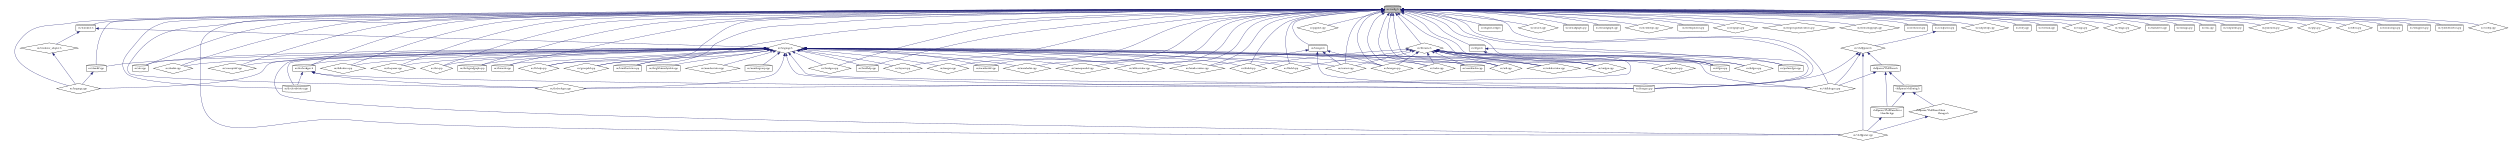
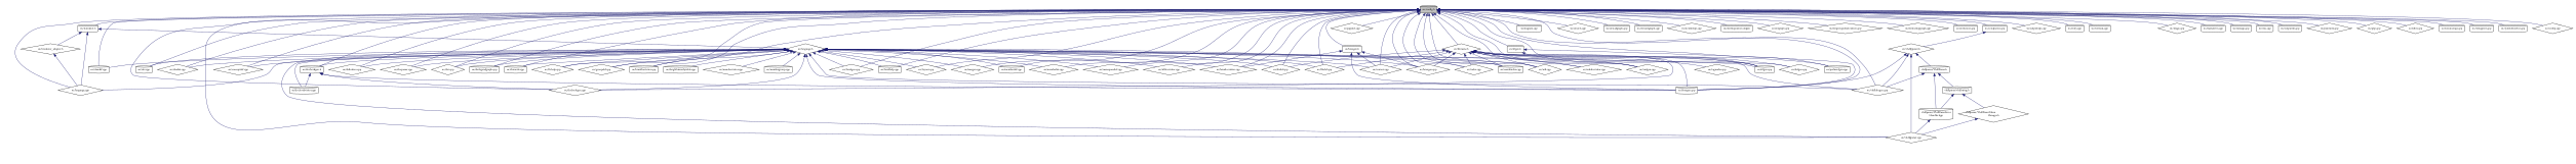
  digraph {
    fontname="EB Garamond"
    node [color=black fillcolor=white fontname="EB Garamond" fontsize=10 shape=diamond style=filled]
    edge [color=midnightblue dir=back fontname="EB Garamond" fontsize=10 labelfontname=Helvetica labelfontsize=10 style=solid]
    n1 [fillcolor=grey75 fontcolor=black height=0.2 label="src/config.h" shape=cylinder width=0.4]
    n2 [height=0.2 label="src/cite.cpp" shape=cylinder width=0.4]
    n3 [height=0.2 label="src/translator.h" shape=cylinder width=0.4]
    n4 [height=0.2 label="src/classdef.cpp" shape=cylinder width=0.4]
    n5 [height=0.2 label="src/classlist.cpp" width=0.4]
    n6 [height=0.2 label="src/conceptdef.cpp" width=0.4]
    n7 [height=0.2 label="src/context.cpp" width=0.4]
    n8 [height=0.2 label="src/definition.cpp" width=0.4]
    n9 [height=0.2 label="src/dirdef.cpp" width=0.4]
    n10 [height=0.2 label="src/docbookgen.cpp" width=0.4]
    n11 [height=0.2 label="src/docbookvisitor.cpp" shape=cylinder width=0.4]
    n12 [height=0.2 label="src/docparser.cpp" width=0.4]
    n13 [height=0.2 label="src/dot.cpp" width=0.4]
    n14 [height=0.2 label="src/dotlegendgraph.cpp" shape=cylinder width=0.4]
    n15 [height=0.2 label="src/dotnode.cpp" shape=cylinder width=0.4]
    n16 [height=0.2 label="src/doxygen.cpp" shape=cylinder width=0.4]
    n17 [height=0.2 label="src/filedef.cpp" width=0.4]
    n18 [height=0.2 label="src/ftvhelp.cpp" width=0.4]
    n19 [height=0.2 label="src/groupdef.cpp" width=0.4]
    n20 [height=0.2 label="src/htmldocvisitor.cpp" shape=cylinder width=0.4]
    n21 [height=0.2 label="src/htmlgen.cpp" width=0.4]
    n22 [height=0.2 label="src/htmlhelp.cpp" shape=cylinder width=0.4]
    n23 [height=0.2 label="src/index.cpp" width=0.4]
    n24 [height=0.2 label="src/language.cpp" width=0.4]
    n25 [height=0.2 label="src/latexdocvisitor.cpp" width=0.4]
    n26 [height=0.2 label="src/latexgen.cpp" width=0.4]
    n27 [height=0.2 label="src/layout.cpp" width=0.4]
    n28 [height=0.2 label="src/mangen.cpp" width=0.4]
    n29 [height=0.2 label="src/memberdef.cpp" shape=cylinder width=0.4]
    n30 [height=0.2 label="src/memberlist.cpp" width=0.4]
    n31 [height=0.2 label="src/namespacedef.cpp" width=0.4]
    n32 [height=0.2 label="src/pagedef.cpp" width=0.4]
    n33 [height=0.2 label="src/rtfdocvisitor.cpp" width=0.4]
    n34 [height=0.2 label="src/rtfgen.cpp" shape=cylinder width=0.4]
    n35 [height=0.2 label="src/searchindex.cpp" shape=cylinder width=0.4]
    n36 [height=0.2 label="src/util.cpp" width=0.4]
    n37 [height=0.2 label="src/vhdldocgen.cpp" width=0.4]
    n38 [height=0.2 label="src/vhdljjparser.cpp" width=0.4]
    n39 [height=0.2 label="src/xmldocvisitor.cpp" width=0.4]
    n40 [height=0.2 label="src/xmlgen.cpp" width=0.4]
    n41 [height=0.2 label="src/condparser.cpp" shape=cylinder width=0.4]
    n42 [height=0.2 label="src/filename.h" width=0.4]
    n43 [height=0.2 label="src/defgen.cpp" width=0.4]
    n44 [height=0.2 label="src/perlmodgen.cpp" shape=cylinder width=0.4]
    n45 [height=0.2 label="src/latexgen.h" shape=cylinder width=0.4]
-   n46 [height=0.2 label="src/diagram.xmlgen" shape=cylinder width=0.4]
+   n46 [height=0.2 label="src/diagram.cpp" shape=cylinder width=0.4]
    n47 [height=0.2 label="src/docbookgen.h" shape=cylinder width=0.4]
    n48 [height=0.2 label="src/docsets.cpp" width=0.4]
    n49 [height=0.2 label="src/dotcallgraph.cpp" shape=cylinder width=0.4]
    n50 [height=0.2 label="src/dotclassgraph.cpp" shape=cylinder width=0.4]
    n51 [height=0.2 label="src/dotdirdeps.cpp" width=0.4]
-   n52 [height=0.2 label="src/dotfilepatcher.cpp" shape=cylinder width=0.4]
+   n52 [height=0.2 label="src/dotfilepatcher.xmlgen" shape=cylinder width=0.4]
    n53 [height=0.2 label="src/dotgraph.cpp" width=0.4]
    n54 [height=0.2 label="src/dotgroupcollaboration.cpp" width=0.4]
    n55 [height=0.2 label="src/dotincldepgraph.cpp" width=0.4]
    n56 [height=0.2 label="src/dotrunner.cpp" shape=cylinder width=0.4]
    n57 [height=0.2 label="src/rtfgen.h" shape=cylinder width=0.4]
    n58 [height=0.2 label="src/eclipsehelp.cpp" width=0.4]
    n59 [height=0.2 label="src/entry.cpp" shape=cylinder width=0.4]
    n60 [height=0.2 label="src/formula.cpp" shape=cylinder width=0.4]
-   n61 [height=0.2 label="src/htags.cpp" width=0.4]
    n62 [height=0.2 label="src/image.cpp" width=0.4]
    n63 [height=0.2 label="src/markdown.cpp" shape=cylinder width=0.4]
    n64 [height=0.2 label="src/message.cpp" shape=cylinder width=0.4]
    n65 [height=0.2 label="src/msc.cpp" shape=cylinder width=0.4]
    n66 [height=0.2 label="src/outputlist.cpp" shape=cylinder width=0.4]
    n67 [height=0.2 label="src/plantuml.cpp" width=0.4]
    n68 [height=0.2 label="src/qhp.cpp" width=0.4]
    n69 [height=0.2 label="src/reflist.cpp" width=0.4]
    n70 [height=0.2 label="src/resourcemgr.cpp" shape=cylinder width=0.4]
    n71 [height=0.2 label="src/stlsupport.cpp" shape=cylinder width=0.4]
    n72 [height=0.2 label="src/symbolresolver.cpp" shape=cylinder width=0.4]
    n73 [height=0.2 label="src/tooltip.cpp" width=0.4]
    n74 [height=0.2 label="src/language.h" width=0.4]
    n75 [height=0.2 label="src/translator_adapter.h" width=0.4]
    n76 [height=0.2 label="src/vhdljjparser.h" width=0.4]
    n77 [height=0.2 label="src/tagreader.cpp" width=0.4]
    n78 [height=0.2 label="vhdlparser/VhdlParser.h" shape=cylinder width=0.4]
    n79 [height=0.2 label="src/dotgfxhierarchytable.cpp" shape=cylinder width=0.4]
    n80 [height=0.2 label="src/mandocvisitor.cpp" width=0.4]
    n81 [height=0.2 label="src/membergroup.cpp" shape=cylinder width=0.4]
    n82 [height=0.2 label="vhdlparser/VhdlParserError\lHandler.hpp" shape=cylinder width=0.4]
    n83 [height=0.2 label="vhdlparser/vhdlstring.h" shape=cylinder width=0.4]
    n84 [height=0.2 label="vhdlparser/VhdlParserToken\lManager.h" width=0.4]
    n1 -> n2
    n1 -> n3
    n1 -> n4
    n1 -> n5
    n1 -> n6
    n1 -> n7
    n1 -> n8
    n1 -> n9
    n1 -> n10
-   n1 -> n11
    n1 -> n12
    n1 -> n13
    n1 -> n14
    n1 -> n15
    n1 -> n16
    n1 -> n17
    n1 -> n18
    n1 -> n19
    n1 -> n20
    n1 -> n21
    n1 -> n22
    n1 -> n23
    n1 -> n24
    n1 -> n25
    n1 -> n26
    n1 -> n27
    n1 -> n28
    n1 -> n29
    n1 -> n30
    n1 -> n31
    n1 -> n32
    n1 -> n33
    n1 -> n34
    n1 -> n35
    n1 -> n36
    n1 -> n37
    n1 -> n38
    n1 -> n39
    n1 -> n40
    n1 -> n41
    n1 -> n42
    n1 -> n43
    n1 -> n44
    n1 -> n45
    n1 -> n46
    n1 -> n47
    n1 -> n48
    n1 -> n49
    n1 -> n50
    n1 -> n51
    n1 -> n52
    n1 -> n53
    n1 -> n54
    n1 -> n55
    n1 -> n56
    n1 -> n57
    n1 -> n58
    n1 -> n59
    n1 -> n60
-   n1 -> n61
    n1 -> n62
    n1 -> n63
    n1 -> n64
    n1 -> n65
    n1 -> n66
    n1 -> n67
    n1 -> n68
    n1 -> n69
    n1 -> n70
    n1 -> n71
    n1 -> n72
    n1 -> n73
-   n4 -> n24
+   n3 -> n24
    n3 -> n74
    n3 -> n75
    n41 -> n76
    n42 -> n7
    n42 -> n9
    n42 -> n10
+   n42 -> n16
    n42 -> n17
    n42 -> n23
    n42 -> n26
    n42 -> n34
    n42 -> n35
    n42 -> n36
    n42 -> n37
    n42 -> n39
    n42 -> n40
    n42 -> n43
    n42 -> n44
    n42 -> n77
    n45 -> n7
    n45 -> n16
    n45 -> n25
    n45 -> n26
    n47 -> n10
    n47 -> n11
    n47 -> n16
    n57 -> n16
    n57 -> n34
    n74 -> n2
    n74 -> n4
    n74 -> n5
    n74 -> n6
    n74 -> n7
    n74 -> n8
    n74 -> n9
    n74 -> n10
    n74 -> n11
    n74 -> n12
    n74 -> n13
    n74 -> n14
    n74 -> n15
    n74 -> n16
    n74 -> n17
    n74 -> n18
    n74 -> n19
    n74 -> n20
    n74 -> n21
    n74 -> n22
    n74 -> n23
    n74 -> n24
    n74 -> n25
    n74 -> n26
    n74 -> n27
    n74 -> n28
    n74 -> n29
    n74 -> n30
    n74 -> n31
    n74 -> n33
    n74 -> n34
    n74 -> n35
    n74 -> n36
    n74 -> n37
    n74 -> n38
-   n74 -> n39
    n74 -> n40
    n74 -> n47
    n74 -> n79
    n74 -> n80
    n74 -> n81
    n75 -> n24
    n76 -> n16
    n76 -> n37
    n76 -> n38
    n76 -> n78
    n78 -> n37
    n78 -> n82
    n78 -> n83
    n82 -> n38
    n83 -> n82
    n83 -> n84
    n84 -> n38
  }
